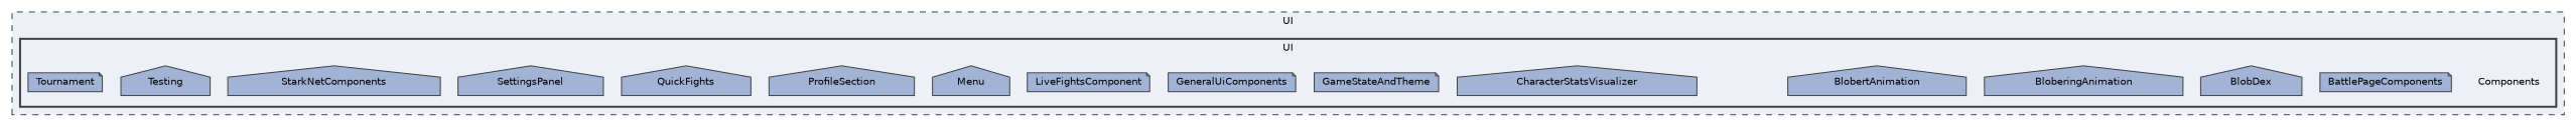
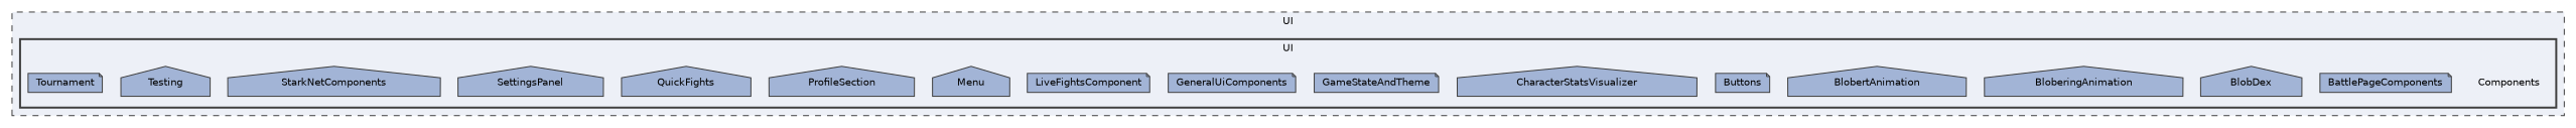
  digraph {
    compound=true
    node [fontname=Helvetica fontsize=10 shape=house color=grey25 fillcolor="#a2b4d6" style=filled]
    n1 [height=0.2 label=Components shape=plaintext width=0.4 color="" fillcolor="" style=""]
    n2 [height=0.2 label=BattlePageComponents shape=note width=0.4]
    n3 [height=0.2 label=BlobDex width=0.4]
    n4 [height=0.2 label=BloberingAnimation width=0.4]
    n5 [height=0.2 label=BlobertAnimation width=0.4]
+   n6 [height=0.2 label=Buttons shape=note width=0.4]
    n7 [height=0.2 label=CharacterStatsVisualizer width=0.4]
    n8 [height=0.2 label=GameStateAndTheme shape=note width=0.4]
    n9 [height=0.2 label=GeneralUiComponents shape=note width=0.4]
    n10 [height=0.2 label=LiveFightsComponent shape=note width=0.4]
    n11 [height=0.2 label=Menu width=0.4]
    n12 [height=0.2 label=ProfileSection width=0.4]
    n13 [height=0.2 label=QuickFights width=0.4]
    n14 [height=0.2 label=SettingsPanel width=0.4]
    n15 [height=0.2 label=StarkNetComponents width=0.4]
    n16 [height=0.2 label=Testing width=0.4]
    n17 [height=0.2 label=Tournament shape=note width=0.4]
    subgraph cluster_1 {
      bgcolor="#edf0f7"
      fontname=Helvetica
      fontsize=10
      label=UI
      pencolor=grey25
      style="filled,dashed"
      subgraph cluster_2 {
        bgcolor="#edf0f7"
        fontname=Helvetica
        fontsize=10
        pencolor=grey25
        style="filled,bold"
        n1
        n2
        n3
        n4
        n5
+       n6
        n7
        n8
        n9
        n10
        n11
        n12
        n13
        n14
        n15
        n16
        n17
      }
    }
  }
